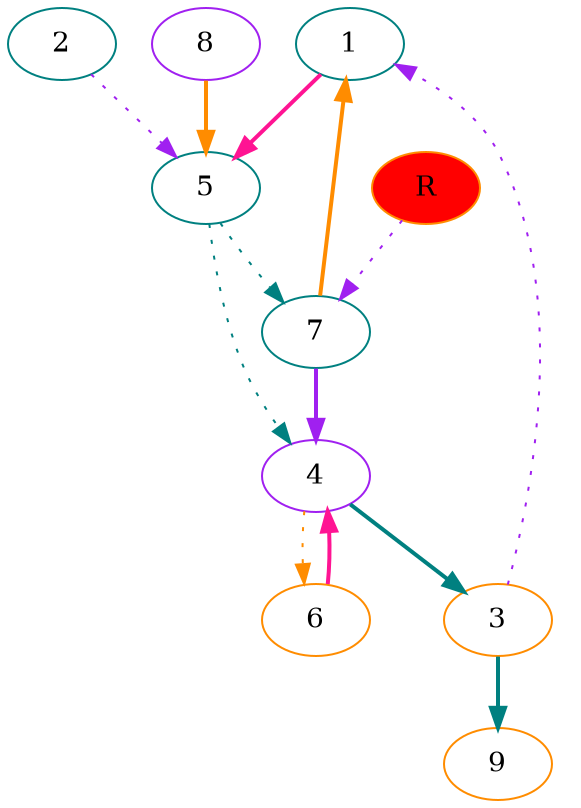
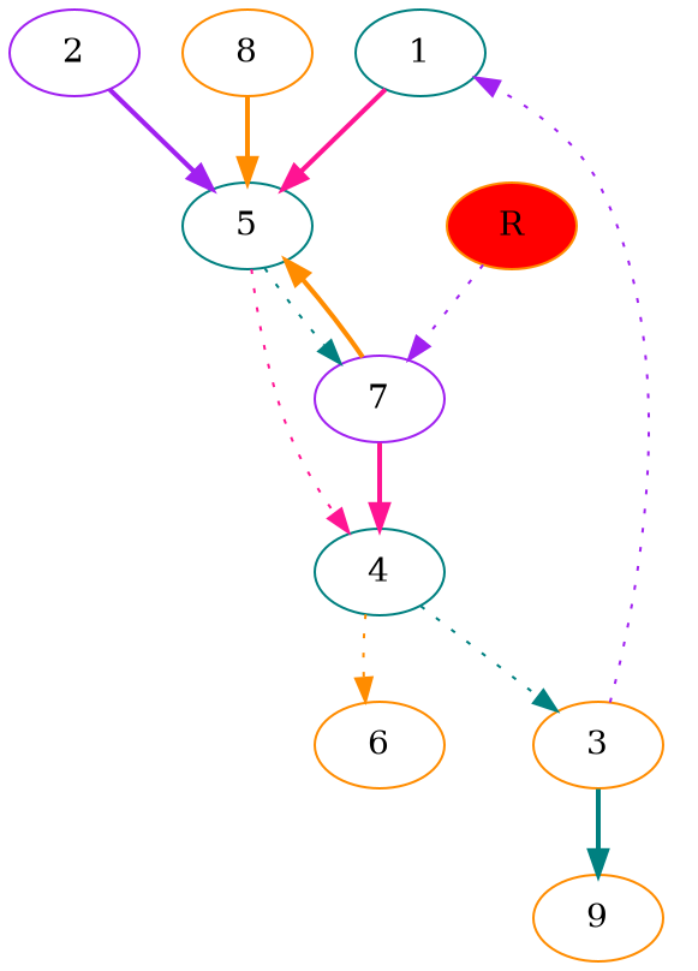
  digraph {
    node [color=teal]
    edge [color=purple style=bold]
    1
    5
-   4 [color=purple]
-   7
-   2
+   4
+   7 [color=purple]
+   2 [color=purple]
    3 [color=darkorange]
    9 [color=darkorange]
    6 [color=darkorange]
-   8 [color=purple]
+   8 [color=darkorange]
    R [color=darkorange fillcolor="#ff0000" style=filled]
    1 -> 5 [color=deeppink]
-   5 -> 4 [color=teal style=dotted]
+   5 -> 4 [color=deeppink style=dotted]
    5 -> 7 [color=teal style=dotted]
-   4 -> 3 [color=teal]
+   4 -> 3 [color=teal style=dotted]
    4 -> 6 [color=darkorange style=dotted]
-   7 -> 1 [color=darkorange]
-   7 -> 4
-   2 -> 5 [style=dotted]
+   7 -> 5 [color=darkorange]
+   7 -> 4 [color=deeppink]
+   2 -> 5
    3 -> 1 [style=dotted]
    3 -> 9 [color=teal]
-   6 -> 4 [color=deeppink]
    8 -> 5 [color=darkorange]
    R -> 7 [style=dotted]
  }
